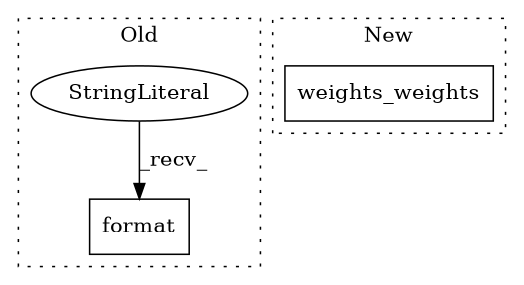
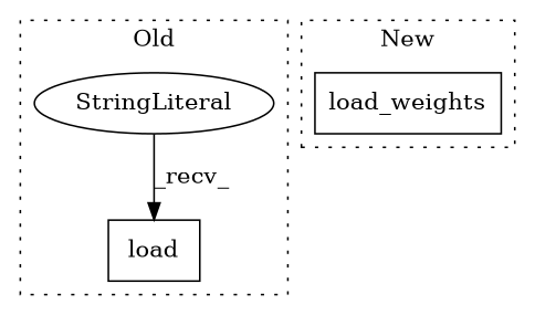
  digraph {
    node [a=32 shape=box]
-   n1 [l="7,1" label=format s="7568,7606"]
+   n1 [l="7,1" label=load s="7568,7606"]
    n2 [a=45 l=10 label=StringLiteral s=7557 shape=ellipse]
-   n3 [l="13,1" label=weights_weights s="7527,7553"]
+   n3 [l="13,1" label=load_weights s="7527,7553"]
    subgraph cluster_1 {
      label=Old
      style=dotted
      n1
      n2
    }
    subgraph cluster_2 {
      label=New
      style=dotted
      n3
    }
    n2 -> n1 [label=_recv_]
  }
